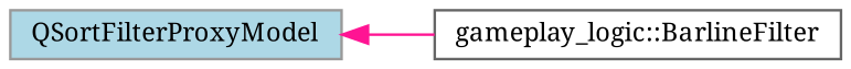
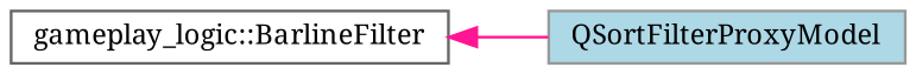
  digraph {
    rankdir=LR
    fontname="Noto Serif"
    node [fontname="Noto Serif" fontsize=10 shape=box style=filled]
    n1 [color=grey60 fillcolor=lightblue height=0.2 label=QSortFilterProxyModel width=0.4]
    n2 [color=grey40 fillcolor=white height=0.2 label="gameplay_logic::BarlineFilter" width=0.4]
-   n1 -> n2 [color=deeppink dir=back fontname="Noto Serif" fontsize=10 labelfontname=Helvetica labelfontsize=10 style=solid]
+   n2 -> n1 [color=deeppink dir=back fontname="Noto Serif" fontsize=10 labelfontname=Helvetica labelfontsize=10 style=solid]
  }
